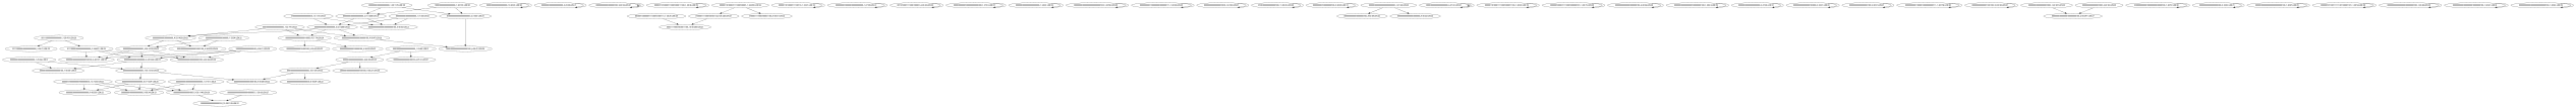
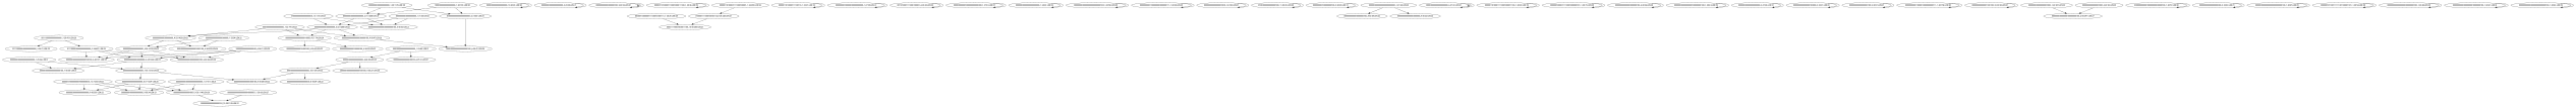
  digraph {
    fontname="Roboto Condensed"
    node [fontname="Roboto Condensed"]
    edge [fontname="Roboto Condensed"]
    "01110000000000000000000_2-24:401-LEN:23"
    "00000000000000000000_6-25:1302-LEN:20"
    "0000000000000000000100100_6-30:191-LEN:25"
    "000000000000000000000100_6-30:43-LEN:24"
    "00000000000000000000100_7-30:38-LEN:23"
    "00000000000000000000_7-26:1274-LEN:20"
    "00000000000000000000_8-27:1229-LEN:20"
    "0000000000000000000100_8-30:48-LEN:22"
    "00000000000000000000_10-30:20-LEN:20"
    "000000000000000000000_2-23:20-LEN:21"
    "0000000000000000000000_9-30:330-LEN:22"
    "000000000000000000000_9-30:34-LEN:21"
    "00000000000000000001_9-28:1140-LEN:20"
    "000000000000000000100_10-30:1189-LEN:21"
    "000000000000000000100_9-30:23-LEN:21"
    "00000000000000000000_5-24:1078-LEN:20"
    "000000000000000000000000_1-25:26-LEN:24"
    "00000110100001110001000011100_1-30:36-LEN:29"
    n19 [label="010000111100010000114_8-28:246-LEN:21"]
    "000011110001000011100_10-30:285-LEN:21"
    "0000011010000111100110_1-22:21-LEN:22"
    "000000000000000000000000001_1-28:63-LEN:27"
    "000000000100000000000000000_1-27:29-LEN:27"
    "00000000000000000000_4-24:85-LEN:20"
    "0000000000000000000100100_5-30:22-LEN:25"
    "0000000000000000000000_5-27:68-LEN:22"
    "0000000000000000000000_8-30:29-LEN:22"
    "0011010001111000100001_4-26:20-LEN:22"
    "000000000001000000000000000_1-27:33-LEN:27"
    "00000000000000000000000_1-24:22-LEN:23"
    "00000000000000000000000000100_1-30:58-LEN:29"
    "00000000001100000000000000111_1-30:33-LEN:29"
    "000000000000000000000_1-22:79-LEN:21"
    "00000000000000000000_4-23:1423-LEN:20"
    "00000000000000000000000100_4-30:47-LEN:26"
    "000000000000000000010000_4-27:74-LEN:24"
    "00000000000000000001000100_5-30:333-LEN:26"
    "000000000000000000000100_6-30:41-LEN:24"
    "0000000000000010000100_9-30:62-LEN:22"
    "0000000000000010000000_9-30:25-LEN:22"
    "000000000000000001000_1-22:20-LEN:21"
    "01000000000000000100_11-30:20-LEN:20"
    "000000000100000000100_9-30:20-LEN:21"
    "010000000000000000000_1-21:73-LEN:21"
    "000000000000000000000000100_3-30:32-LEN:27"
    "00000000000000000000_3-22:1488-LEN:20"
    "00000000000000000000000000_1-27:68-LEN:26"
    "0000000000000000000100_8-30:58-LEN:22"
    "0000000000000000000000_8-30:22-LEN:22"
    "000000000000000000000_6-27:22-LEN:21"
    "00000110100011110001000011100_1-30:22-LEN:29"
    "00000010000011110001000000101_1-30:73-LEN:29"
    "000000000000000000000100_6-30:26-LEN:24"
    "00000000000000000100000000100_1-30:24-LEN:29"
    "00000000000000000000_1-20:1178-LEN:20"
    "00000000000000000000_2-21:1408-LEN:20"
    "00000000000000000000000_2-25:33-LEN:23"
    "000000000000000000000_6-27:24-LEN:21"
    "0000000000000000100000_2-23:21-LEN:22"
    "0000000000000000000000_1-23:85-LEN:22"
    "000000000000000000010_4-25:21-LEN:21"
    "0000000000000000000000_1-23:34-LEN:22"
    "000000000000000000100_9-30:21-LEN:21"
    "00000110100001111000100001_1-26:290-LEN:26"
-   "0100001111000100001100_8-30:61-LEN:22"
    "00111000000000000000_1-20:413-LEN:20"
    "01110000000000000000000_2-25:21-LEN:23"
    "000000000011000010000000000111_1-30:158-LEN:30"
    "000000000000001100100_10-30:20-LEN:21"
    "00000000000000000000_1-21:36-LEN:20"
    "0000000000000000001000_1-22:307-LEN:22"
    "000000000000000100000000100_4-30:297-LEN:27"
    "000000000000100000000000000100_1-30:57-LEN:30"
    "10000000000000000000_1-20:190-LEN:20"
    "000000000000000000000_2-23:22-LEN:21"
    "00000000000000000000000000100_1-30:35-LEN:29"
    "00000000000000001000_2-22:20-LEN:20"
    n78 [label="000000010000000007000000000_1-27:234-LEN:27"]
    "10000000000000000000_4-24:21-LEN:20"
    "0000011000000111100010000111_1-28:26-LEN:28"
    "00000000000000000000000000_1-27:51-LEN:26"
    "000000101100111111001100001101_1-30:54-LEN:30"
    "00000000000000000000000000100_1-30:48-LEN:29"
    "000000000000000000010000000100_1-30:41-LEN:30"
    "00000000000000000000000000100_1-30:43-LEN:29"
    "01110000000000000000000_2-24:401-LEN:23" -> "00000000000000000000_6-25:1302-LEN:20"
    "01110000000000000000000_2-24:401-LEN:23" -> "0000000000000000000100100_6-30:191-LEN:25"
    "01110000000000000000000_2-24:401-LEN:23" -> "000000000000000000000100_6-30:43-LEN:24"
    "00000000000000000000_6-25:1302-LEN:20" -> "00000000000000000000100_7-30:38-LEN:23"
    "00000000000000000000_6-25:1302-LEN:20" -> "00000000000000000000_7-26:1274-LEN:20"
    "00000000000000000000_7-26:1274-LEN:20" -> "00000000000000000000_8-27:1229-LEN:20"
    "00000000000000000000_7-26:1274-LEN:20" -> "0000000000000000000100_8-30:48-LEN:22"
    "00000000000000000000_8-27:1229-LEN:20" -> "0000000000000000000000_9-30:330-LEN:22"
    "00000000000000000000_8-27:1229-LEN:20" -> "000000000000000000000_9-30:34-LEN:21"
    "00000000000000000000_8-27:1229-LEN:20" -> "00000000000000000001_9-28:1140-LEN:20"
    "00000000000000000000_10-30:20-LEN:20" -> "00000000000000000000_10-30:20-LEN:20"
    "000000000000000000000_2-23:20-LEN:21" -> "000000000000000000000_2-23:20-LEN:21"
    "00000000000000000001_9-28:1140-LEN:20" -> "000000000000000000100_10-30:1189-LEN:21"
    "000000000000000000100_9-30:23-LEN:21" -> "000000000000000000100_9-30:23-LEN:21"
    "000000000000000000100_9-30:23-LEN:21" -> "000000000000000000100_9-30:23-LEN:21"
    "00000000000000000000_5-24:1078-LEN:20" -> "00000000000000000000_6-25:1302-LEN:20"
    "00000000000000000000_5-24:1078-LEN:20" -> "0000000000000000000100100_6-30:191-LEN:25"
    "00000000000000000000_5-24:1078-LEN:20" -> "000000000000000000000100_6-30:43-LEN:24"
    "000000000000000000000000_1-25:26-LEN:24" -> "00000000000000000000100_7-30:38-LEN:23"
    "000000000000000000000000_1-25:26-LEN:24" -> "00000000000000000000_7-26:1274-LEN:20"
    "00000110100001110001000011100_1-30:36-LEN:29" -> "00000110100001110001000011100_1-30:36-LEN:29"
    n19 -> "000011110001000011100_10-30:285-LEN:21"
    "0000011010000111100110_1-22:21-LEN:22" -> "0000011010000111100110_1-22:21-LEN:22"
    "000000000000000000000000001_1-28:63-LEN:27" -> "000000000000000000100_10-30:1189-LEN:21"
    "000000000100000000000000000_1-27:29-LEN:27" -> "000000000100000000000000000_1-27:29-LEN:27"
    "00000000000000000000_4-24:85-LEN:20" -> "0000000000000000000100100_5-30:22-LEN:25"
    "00000000000000000000_4-24:85-LEN:20" -> "0000000000000000000000_5-27:68-LEN:22"
    "0000000000000000000000_5-27:68-LEN:22" -> "0000000000000000000100_8-30:48-LEN:22"
    "0000000000000000000000_5-27:68-LEN:22" -> "0000000000000000000000_8-30:29-LEN:22"
    "0011010001111000100001_4-26:20-LEN:22" -> "0011010001111000100001_4-26:20-LEN:22"
    "000000000001000000000000000_1-27:33-LEN:27" -> "000000000001000000000000000_1-27:33-LEN:27"
    "00000000000000000000000_1-24:22-LEN:23" -> "00000000000000000000000_1-24:22-LEN:23"
    "00000000000000000000000000100_1-30:58-LEN:29" -> "00000000000000000000000000100_1-30:58-LEN:29"
    "00000000001100000000000000111_1-30:33-LEN:29" -> "00000000001100000000000000111_1-30:33-LEN:29"
    "000000000000000000000_1-22:79-LEN:21" -> "00000000000000000000_4-23:1423-LEN:20"
    "000000000000000000000_1-22:79-LEN:21" -> "00000000000000000000000100_4-30:47-LEN:26"
    "000000000000000000000_1-22:79-LEN:21" -> "000000000000000000010000_4-27:74-LEN:24"
    "00000000000000000000_4-23:1423-LEN:20" -> "00000000000000000000_5-24:1078-LEN:20"
    "00000000000000000000_4-23:1423-LEN:20" -> "00000000000000000001000100_5-30:333-LEN:26"
    "00000000000000000000000100_4-30:47-LEN:26" -> "000000000000000000000100_6-30:41-LEN:24"
    "000000000000000000010000_4-27:74-LEN:24" -> "0000000000000010000100_9-30:62-LEN:22"
    "000000000000000000010000_4-27:74-LEN:24" -> "0000000000000010000000_9-30:25-LEN:22"
    "000000000000000001000_1-22:20-LEN:21" -> "000000000000000001000_1-22:20-LEN:21"
    "01000000000000000100_11-30:20-LEN:20" -> "01000000000000000100_11-30:20-LEN:20"
    "000000000100000000100_9-30:20-LEN:21" -> "000000000100000000100_9-30:20-LEN:21"
    "010000000000000000000_1-21:73-LEN:21" -> "000000000000000000000000100_3-30:32-LEN:27"
    "010000000000000000000_1-21:73-LEN:21" -> "00000000000000000000_3-22:1488-LEN:20"
    "00000000000000000000_3-22:1488-LEN:20" -> "00000000000000000000_4-23:1423-LEN:20"
    "00000000000000000000_3-22:1488-LEN:20" -> "00000000000000000000000100_4-30:47-LEN:26"
    "00000000000000000000_3-22:1488-LEN:20" -> "000000000000000000010000_4-27:74-LEN:24"
    "00000000000000000000000000_1-27:68-LEN:26" -> "0000000000000000000100_8-30:58-LEN:22"
    "00000000000000000000000000_1-27:68-LEN:26" -> "0000000000000000000000_8-30:22-LEN:22"
    "000000000000000000000_6-27:22-LEN:21" -> "000000000000000000000_6-27:22-LEN:21"
    "000000000000000000000_6-27:22-LEN:21" -> "000000000000000000000_6-27:22-LEN:21"
    "00000110100011110001000011100_1-30:22-LEN:29" -> "00000110100011110001000011100_1-30:22-LEN:29"
    "00000010000011110001000000101_1-30:73-LEN:29" -> "00000010000011110001000000101_1-30:73-LEN:29"
    "000000000000000000000100_6-30:26-LEN:24" -> "000000000000000000000100_6-30:26-LEN:24"
    "00000000000000000100000000100_1-30:24-LEN:29" -> "00000000000000000100000000100_1-30:24-LEN:29"
    "00000000000000000000_1-20:1178-LEN:20" -> "00000000000000000000_2-21:1408-LEN:20"
    "00000000000000000000_1-20:1178-LEN:20" -> "00000000000000000000000_2-25:33-LEN:23"
    "00000000000000000000_2-21:1408-LEN:20" -> "000000000000000000000000100_3-30:32-LEN:27"
    "00000000000000000000_2-21:1408-LEN:20" -> "00000000000000000000_3-22:1488-LEN:20"
    "00000000000000000000000_2-25:33-LEN:23" -> "000000000000000000000100_6-30:41-LEN:24"
    "000000000000000000000_6-27:24-LEN:21" -> "000000000000000000000_6-27:24-LEN:21"
    "0000000000000000100000_2-23:21-LEN:22" -> "0000000000000000100000_2-23:21-LEN:22"
    "0000000000000000000000_1-23:85-LEN:22" -> "00000000000000000000_4-24:85-LEN:20"
    "0000000000000000000000_1-23:85-LEN:22" -> "000000000000000000010_4-25:21-LEN:21"
    "0000000000000000000000_1-23:34-LEN:22" -> "00000000000000000000_5-24:1078-LEN:20"
    "0000000000000000000000_1-23:34-LEN:22" -> "00000000000000000001000100_5-30:333-LEN:26"
    "000000000000000000100_9-30:21-LEN:21" -> "000000000000000000100_9-30:21-LEN:21"
    "00000110100001111000100001_1-26:290-LEN:26" -> n19
-   "00000110100001111000100001_1-26:290-LEN:26" -> "0100001111000100001100_8-30:61-LEN:22"
    "00111000000000000000_1-20:413-LEN:20" -> "01110000000000000000000_2-24:401-LEN:23"
    "00111000000000000000_1-20:413-LEN:20" -> "01110000000000000000000_2-25:21-LEN:23"
    "000000000011000010000000000111_1-30:158-LEN:30" -> "000000000011000010000000000111_1-30:158-LEN:30"
    "000000000000001100100_10-30:20-LEN:21" -> "000000000000001100100_10-30:20-LEN:21"
    "00000000000000000000_1-21:36-LEN:20" -> "000000000000000000000000100_3-30:32-LEN:27"
    "00000000000000000000_1-21:36-LEN:20" -> "00000000000000000000_3-22:1488-LEN:20"
    "0000000000000000001000_1-22:307-LEN:22" -> "000000000000000100000000100_4-30:297-LEN:27"
    "000000000000100000000000000100_1-30:57-LEN:30" -> "000000000000100000000000000100_1-30:57-LEN:30"
    "10000000000000000000_1-20:190-LEN:20" -> "00000000000000000000_2-21:1408-LEN:20"
    "10000000000000000000_1-20:190-LEN:20" -> "00000000000000000000000_2-25:33-LEN:23"
    "000000000000000000000_2-23:22-LEN:21" -> "000000000000000000000_2-23:22-LEN:21"
    "00000000000000000000000000100_1-30:35-LEN:29" -> "00000000000000000000000000100_1-30:35-LEN:29"
    "00000000000000001000_2-22:20-LEN:20" -> "000000000000000100000000100_4-30:297-LEN:27"
    n78 -> "0000000000000000000000_9-30:330-LEN:22"
    n78 -> "000000000000000000000_9-30:34-LEN:21"
    n78 -> "00000000000000000001_9-28:1140-LEN:20"
    "10000000000000000000_4-24:21-LEN:20" -> "00000000000000000000_6-25:1302-LEN:20"
    "10000000000000000000_4-24:21-LEN:20" -> "0000000000000000000100100_6-30:191-LEN:25"
    "10000000000000000000_4-24:21-LEN:20" -> "000000000000000000000100_6-30:43-LEN:24"
    "0000011000000111100010000111_1-28:26-LEN:28" -> "000011110001000011100_10-30:285-LEN:21"
    "00000000000000000000000000_1-27:51-LEN:26" -> "000000000000000000000_9-30:34-LEN:21"
    "00000000000000000000000000_1-27:51-LEN:26" -> "00000000000000000001_9-28:1140-LEN:20"
    "000000101100111111001100001101_1-30:54-LEN:30" -> "000000101100111111001100001101_1-30:54-LEN:30"
    "00000000000000000000000000100_1-30:48-LEN:29" -> "00000000000000000000000000100_1-30:48-LEN:29"
    "000000000000000000010000000100_1-30:41-LEN:30" -> "000000000000000000010000000100_1-30:41-LEN:30"
    "00000000000000000000000000100_1-30:43-LEN:29" -> "00000000000000000000000000100_1-30:43-LEN:29"
  }
